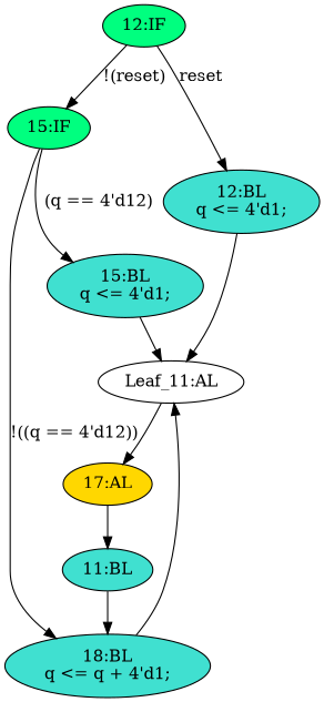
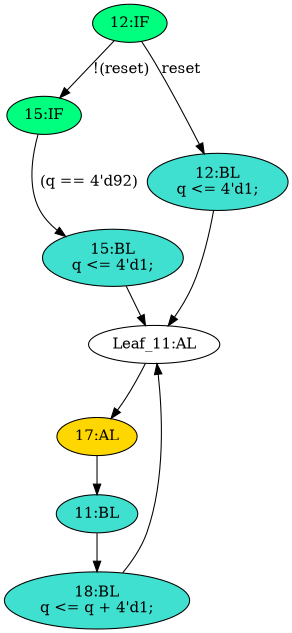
  strict digraph {
    node [fillcolor=turquoise statements="[]" style=filled typ=Block]
    edge [cond="[]" lineno=None]
    n1 [ast="<pyverilog.vparser.ast.IfStatement object at 0x7f30311e3210>" fillcolor=springgreen label="15:IF" typ=IfStatement]
    n2 [ast="<pyverilog.vparser.ast.Block object at 0x7f30311e33d0>" label="15:BL\nq <= 4'd1;" statements="[<pyverilog.vparser.ast.NonblockingSubstitution object at 0x7f30311e3890>]"]
    n3 [ast="<pyverilog.vparser.ast.Block object at 0x7f303118ee90>" label="18:BL\nq <= q + 4'd1;" statements="[<pyverilog.vparser.ast.NonblockingSubstitution object at 0x7f30311f1550>]"]
    n4 [def_var="['q']" label="Leaf_11:AL" fillcolor="" statements="" style="" typ=""]
    n5 [ast="<pyverilog.vparser.ast.Always object at 0x7f30311ea150>" clk_sens=True fillcolor=gold label="17:AL" sens="['clk']" typ=Always use_var="['reset', 'q']"]
    n6 [ast="<pyverilog.vparser.ast.IfStatement object at 0x7f30311f7090>" fillcolor=springgreen label="12:IF" typ=IfStatement]
    n7 [ast="<pyverilog.vparser.ast.Block object at 0x7f30314b5390>" label="12:BL\nq <= 4'd1;" statements="[<pyverilog.vparser.ast.NonblockingSubstitution object at 0x7f30311f7390>]"]
    n8 [ast="<pyverilog.vparser.ast.Block object at 0x7f30314b5690>" label="11:BL"]
-   n1 -> n2 [cond="['q']" label="(q == 4'd12)" lineno=15]
-   n1 -> n3 [cond="['q']" label="!((q == 4'd12))" lineno=15]
+   n1 -> n2 [cond="['q']" label="(q == 4'd92)" lineno=15]
    n2 -> n4
    n3 -> n4
    n4 -> n5 [cond="" lineno=""]
    n5 -> n8
    n6 -> n1 [cond="['reset']" label="!(reset)" lineno=12]
    n6 -> n7 [cond="['reset']" label=reset lineno=12]
    n7 -> n4
    n8 -> n3
  }
